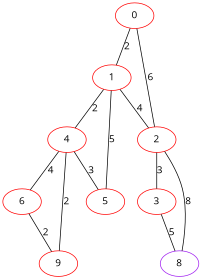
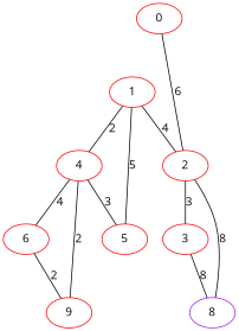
  graph {
    fontname="Open Sans"
    node [color=red fontname="Open Sans" weight=1]
    edge [fontname="Open Sans"]
    0
    1
    2
    4
    5
    3
    8 [color=purple weight=4]
    6
    n9 [label=9]
-   0 -- 1 [label=2]
    0 -- 2 [label=6]
    1 -- 2 [label=4]
    1 -- 4 [label=2]
    1 -- 5 [label=5]
    2 -- 3 [label=3]
    2 -- 8 [label=8]
    4 -- 5 [label=3]
    4 -- 6 [label=4]
    4 -- n9 [label=2]
-   3 -- 8 [label=5]
+   3 -- 8 [label=8]
    6 -- n9 [label=2]
  }
